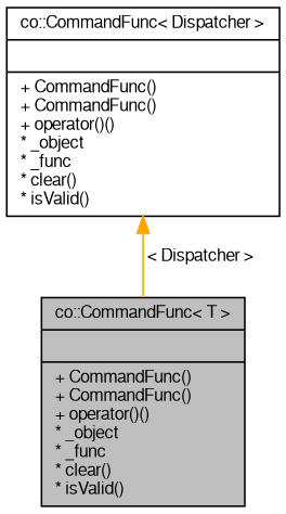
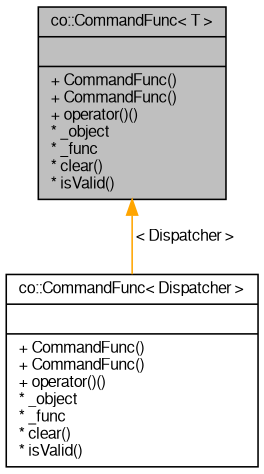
  digraph {
    node [color=black fontname=FreeSans fontsize=10 shape=record style=filled]
    n1 [fillcolor=grey75 fontcolor=black height=0.2 label="{co::CommandFunc\< T \>\n||+ CommandFunc()\l+ CommandFunc()\l+ operator()()\l* _object\l* _func\l* clear()\l* isValid()\l}" width=0.4]
    n2 [fillcolor=white height=0.2 label="{co::CommandFunc\< Dispatcher \>\n||+ CommandFunc()\l+ CommandFunc()\l+ operator()()\l* _object\l* _func\l* clear()\l* isValid()\l}" width=0.4]
-   n2 -> n1 [color=orange dir=back fontname=FreeSans fontsize=10 label=" \< Dispatcher \>" labelfontname=FreeSans labelfontsize=10 style=solid]
+   n1 -> n2 [color=orange dir=back fontname=FreeSans fontsize=10 label=" \< Dispatcher \>" labelfontname=FreeSans labelfontsize=10 style=solid]
  }
